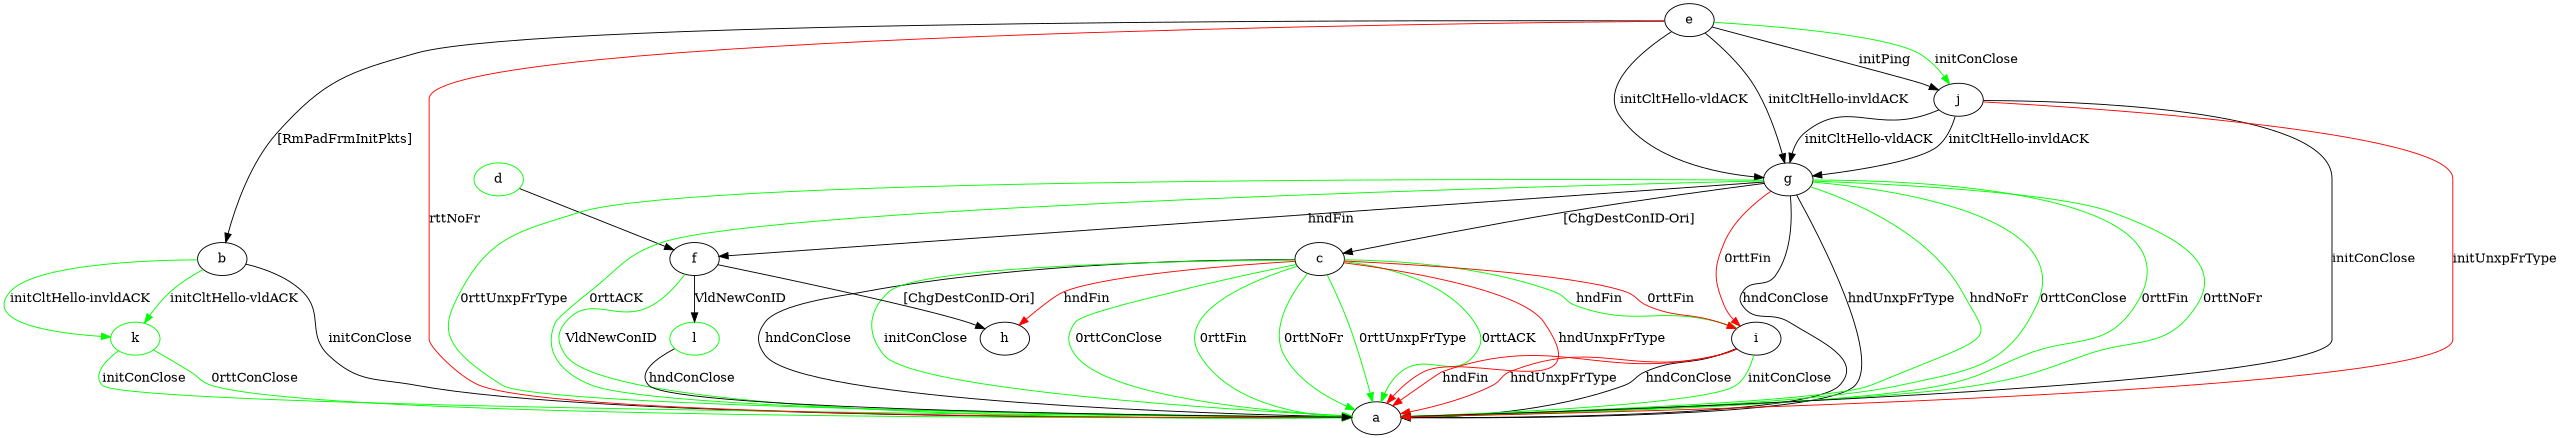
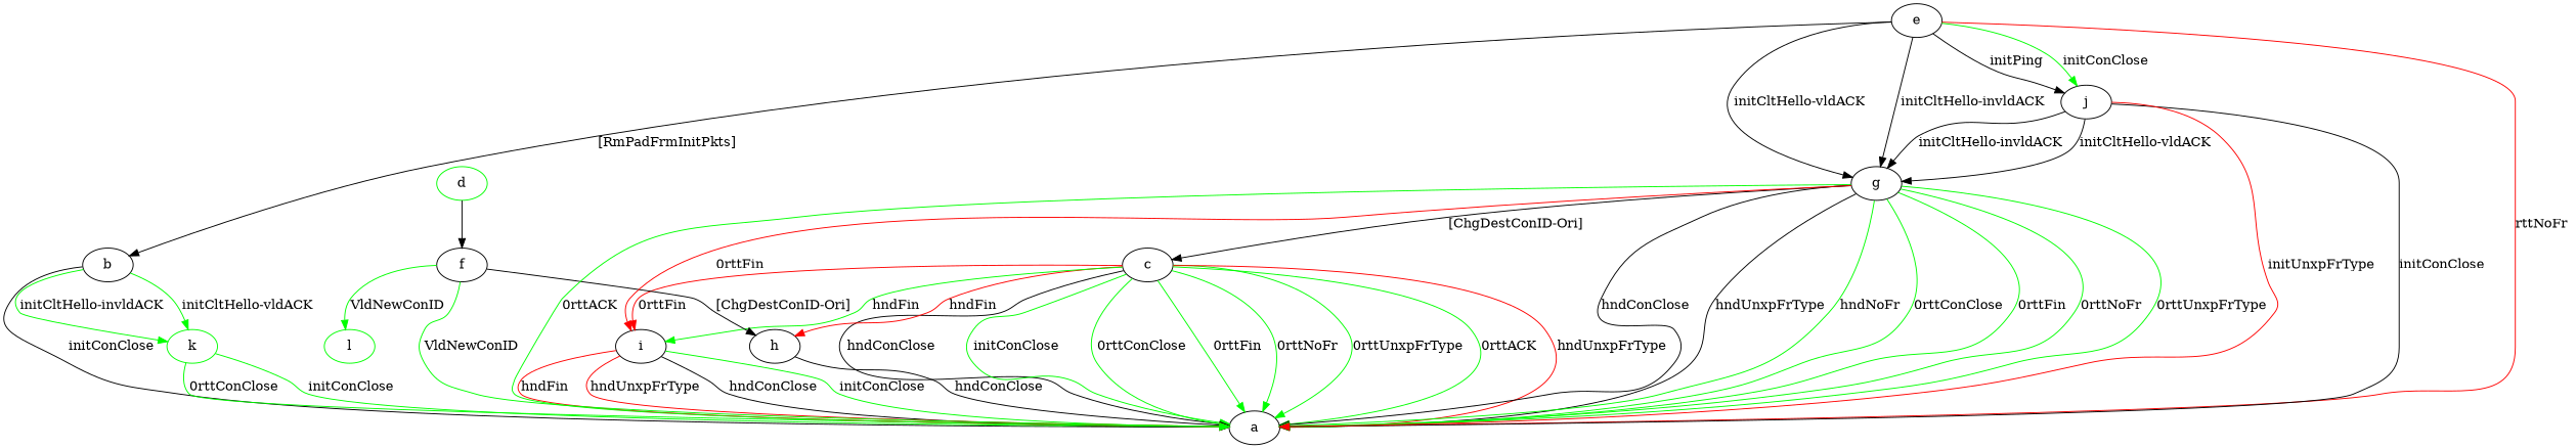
  digraph {
    edge [color=green]
    b
    a
    k [color=green]
    c
    h
    i
    d [color=green]
    f
    e
    g
    j
    l [color=green]
    b -> a [label="initConClose " color=""]
    b -> k [label="initCltHello-vldACK "]
    b -> k [label="initCltHello-invldACK "]
    k -> a [label="initConClose "]
    k -> a [label="0rttConClose "]
    c -> a [label="hndConClose " color=""]
    c -> a [label="initConClose "]
    c -> a [label="0rttConClose "]
    c -> a [label="0rttFin "]
    c -> a [label="0rttNoFr "]
    c -> a [label="0rttUnxpFrType "]
    c -> a [label="0rttACK "]
    c -> a [color=red label="hndUnxpFrType "]
    c -> h [color=red label="hndFin "]
    c -> i [label="hndFin "]
    c -> i [color=red label="0rttFin "]
-   l -> a [label="hndConClose " color=""]
+   h -> a [label="hndConClose " color=""]
    i -> a [label="hndConClose " color=""]
    i -> a [label="initConClose "]
    i -> a [color=red label="hndFin "]
    i -> a [color=red label="hndUnxpFrType "]
    d -> f [color=""]
    f -> a [label="VldNewConID "]
    f -> h [label="[ChgDestConID-Ori] " color=""]
-   f -> l [color=black label="VldNewConID "]
+   f -> l [label="VldNewConID "]
    e -> b [label="[RmPadFrmInitPkts] " color=""]
    e -> a [color=red label="rttNoFr "]
    e -> g [label="initCltHello-vldACK " color=""]
    e -> g [label="initCltHello-invldACK " color=""]
    e -> j [label="initPing " color=""]
    e -> j [label="initConClose "]
    g -> a [label="hndConClose " color=""]
    g -> a [label="hndUnxpFrType " color=""]
    g -> a [label="hndNoFr "]
    g -> a [label="0rttConClose "]
    g -> a [label="0rttFin "]
    g -> a [label="0rttNoFr "]
    g -> a [label="0rttUnxpFrType "]
    g -> a [label="0rttACK "]
    g -> c [label="[ChgDestConID-Ori] " color=""]
    g -> i [color=red label="0rttFin "]
-   g -> f [label="hndFin " color=""]
    j -> a [label="initConClose " color=""]
    j -> a [color=red label="initUnxpFrType "]
    j -> g [label="initCltHello-vldACK " color=""]
    j -> g [label="initCltHello-invldACK " color=""]
  }
